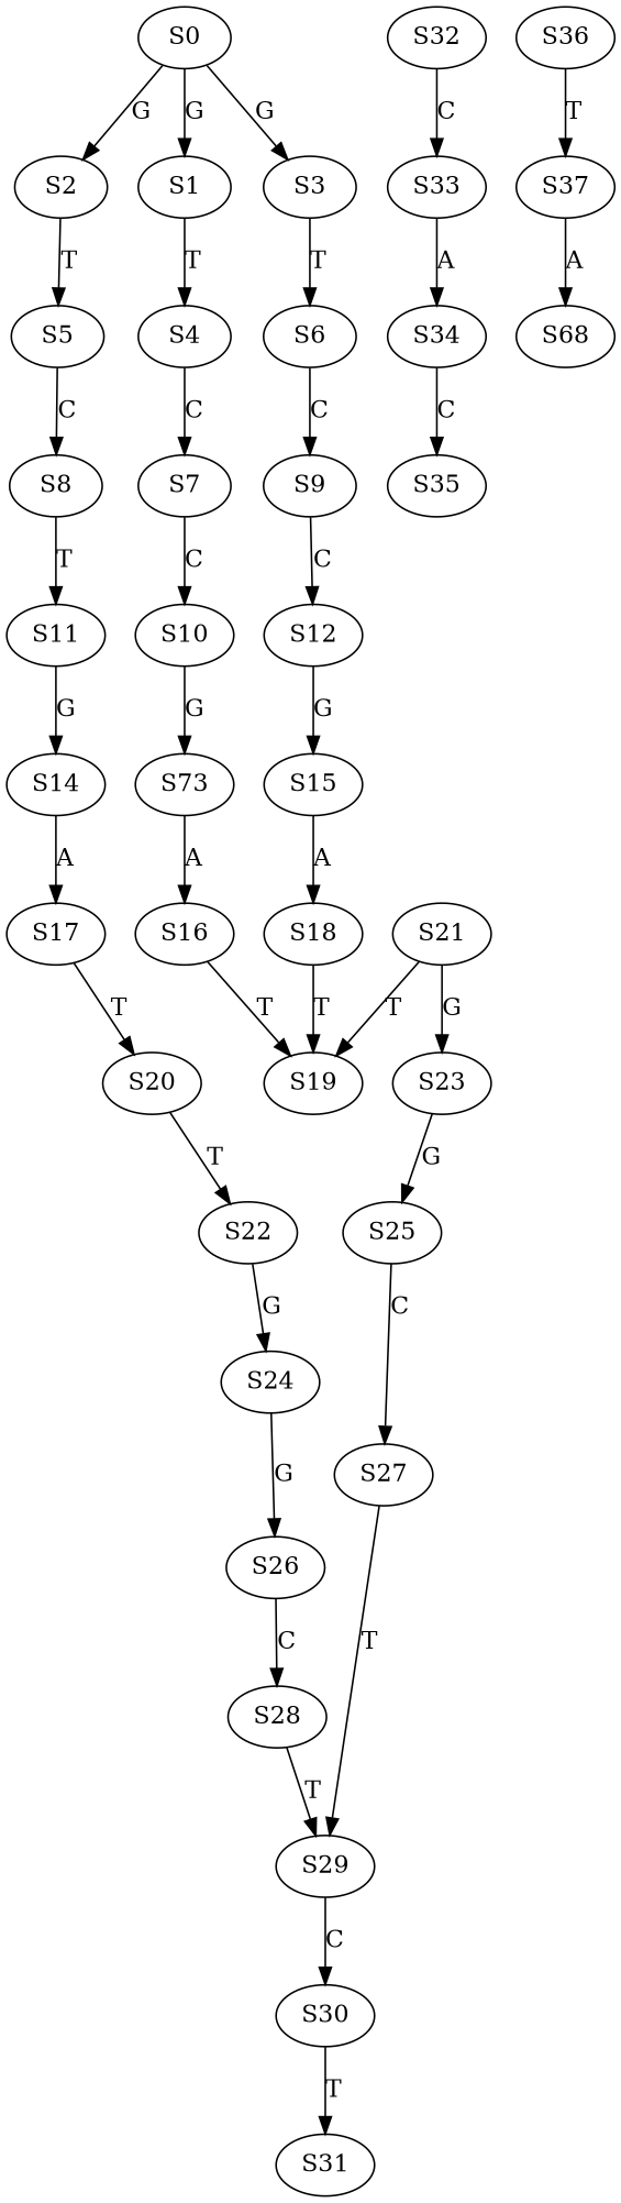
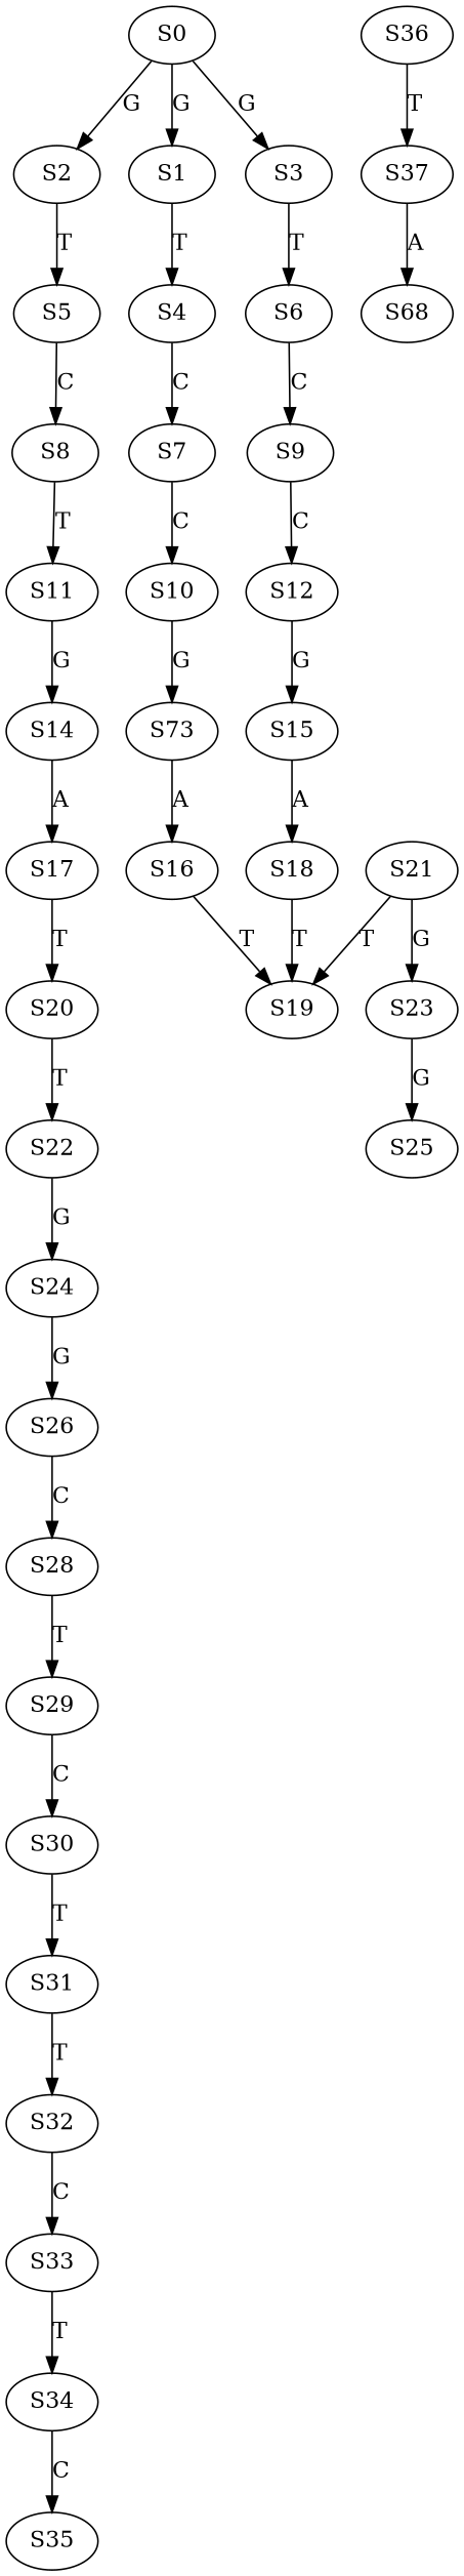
  strict digraph {
    S0
    S1
    S2
    S3
    S4
    S5
    S6
    S7
    S8
    S9
    S10
    S11
    S12
    n14 [label=S73]
    S14
    S15
    S16
    S17
    S18
    S19
    S20
    S22
    S21
    S23
    S24
    S25
    S26
-   S27
    S28
    S29
    S30
    S31
    S32
    S33
    S34
    S35
    S36
    S37
    n39 [label=S68]
    S0 -> S1 [label=G]
    S0 -> S2 [label=G]
    S0 -> S3 [label=G]
    S1 -> S4 [label=T]
    S2 -> S5 [label=T]
    S3 -> S6 [label=T]
    S4 -> S7 [label=C]
    S5 -> S8 [label=C]
    S6 -> S9 [label=C]
    S7 -> S10 [label=C]
    S8 -> S11 [label=T]
    S9 -> S12 [label=C]
    S10 -> n14 [label=G]
    S11 -> S14 [label=G]
    S12 -> S15 [label=G]
    n14 -> S16 [label=A]
    S14 -> S17 [label=A]
    S15 -> S18 [label=A]
    S16 -> S19 [label=T]
    S17 -> S20 [label=T]
    S18 -> S19 [label=T]
    S20 -> S22 [label=T]
    S22 -> S24 [label=G]
    S21 -> S19 [label=T]
    S21 -> S23 [label=G]
    S23 -> S25 [label=G]
    S24 -> S26 [label=G]
-   S25 -> S27 [label=C]
    S26 -> S28 [label=C]
-   S27 -> S29 [label=T]
    S28 -> S29 [label=T]
    S29 -> S30 [label=C]
    S30 -> S31 [label=T]
+   S31 -> S32 [label=T]
    S32 -> S33 [label=C]
-   S33 -> S34 [label=A]
+   S33 -> S34 [label=T]
    S34 -> S35 [label=C]
    S36 -> S37 [label=T]
    S37 -> n39 [label=A]
  }
